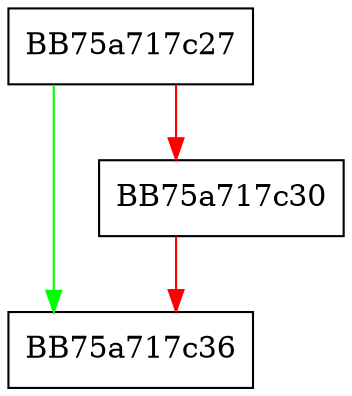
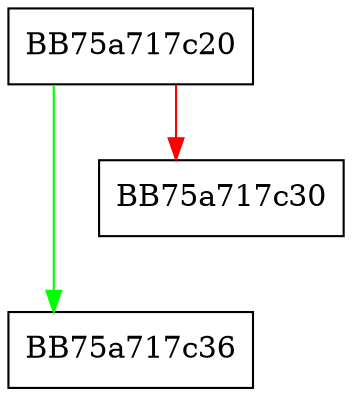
  digraph {
    splines=ortho
    node [shape=box]
    edge [color=red]
    n1 [label=BB75a717c36]
-   BB75a717c20 [label=BB75a717c27]
+   BB75a717c20
    BB75a717c30
    BB75a717c20 -> n1 [color=green]
    BB75a717c20 -> BB75a717c30
-   BB75a717c30 -> n1
  }
